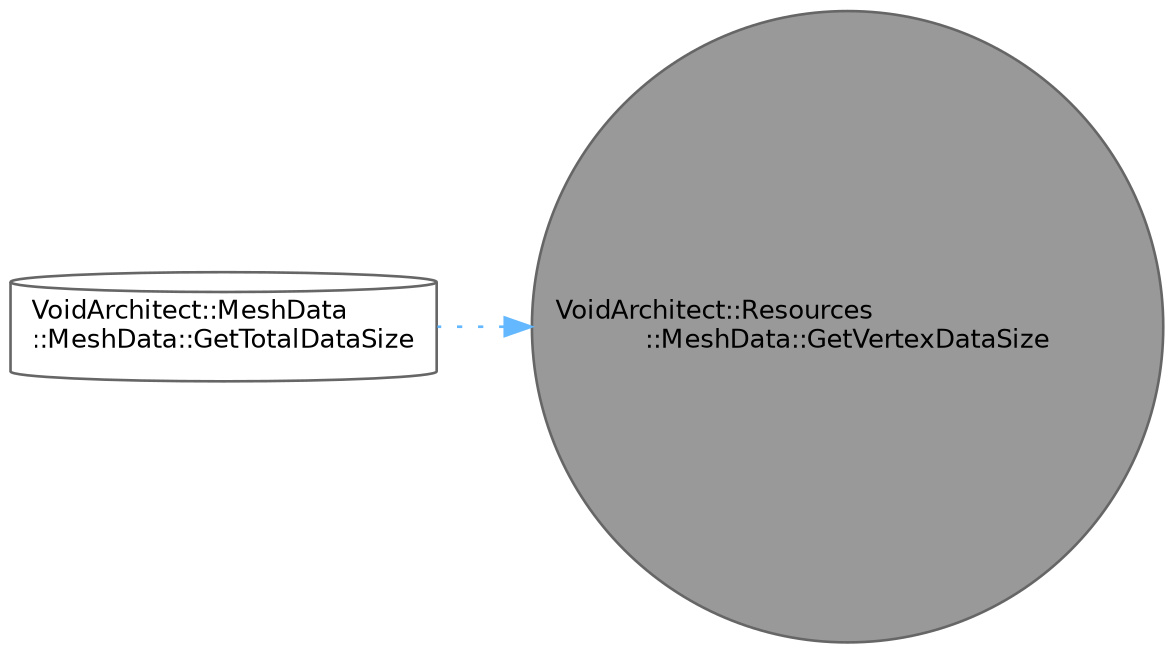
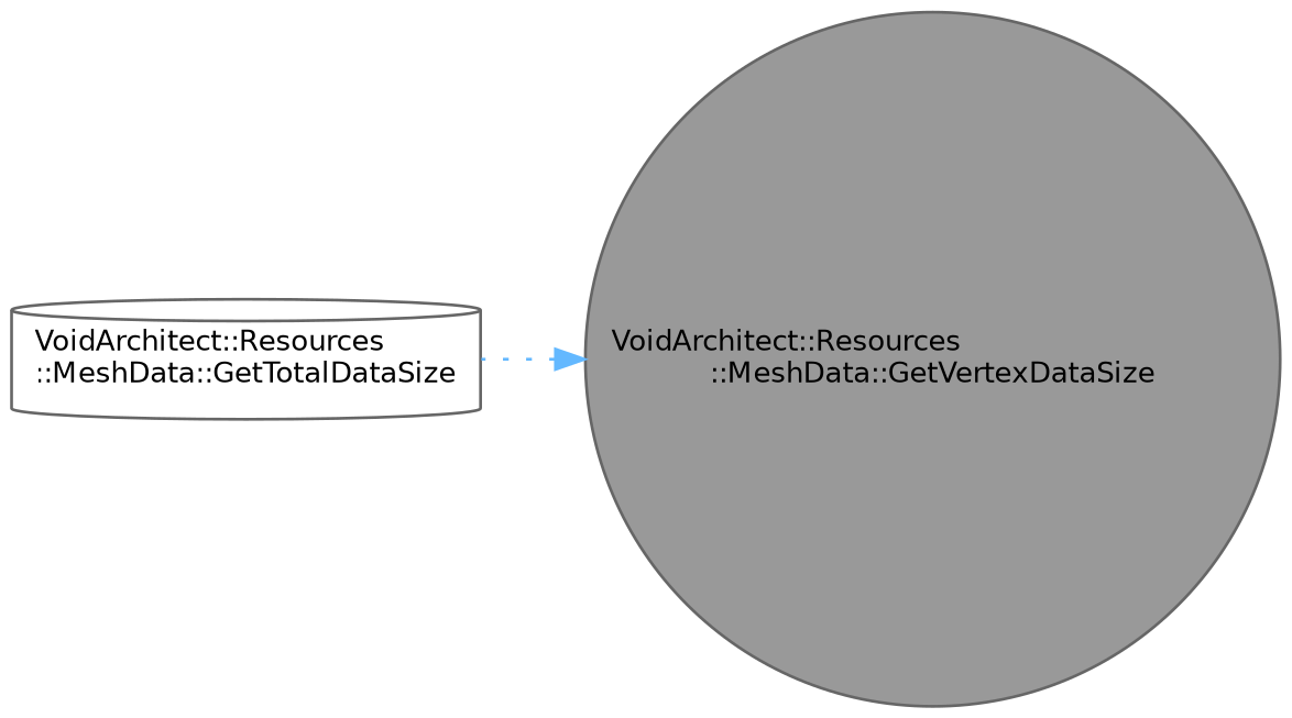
  digraph {
    rankdir=RL
    node [fontname=Helvetica fontsize=10 style=filled]
    n1 [color=gray40 fillcolor=grey60 fontcolor=black height=0.2 label="VoidArchitect::Resources\l::MeshData::GetVertexDataSize" shape=circle width=0.4]
-   n2 [color=grey40 fillcolor=white height=0.2 label="VoidArchitect::MeshData\l::MeshData::GetTotalDataSize" shape=cylinder width=0.4]
+   n2 [color=grey40 fillcolor=white height=0.2 label="VoidArchitect::Resources\l::MeshData::GetTotalDataSize" shape=cylinder width=0.4]
    n1 -> n2 [color=steelblue1 dir=back fontname=Helvetica fontsize=10 labelfontname=Helvetica labelfontsize=10 style=dotted]
  }
